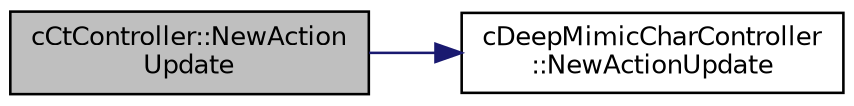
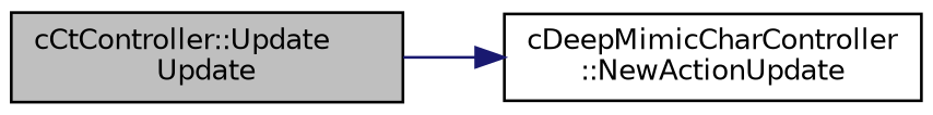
  digraph {
    rankdir=LR
    node [color=black fontname=Helvetica fontsize=10 shape=record style=filled]
-   n1 [fillcolor=grey75 fontcolor=black height=0.2 label="cCtController::NewAction\lUpdate" width=0.4]
+   n1 [fillcolor=grey75 fontcolor=black height=0.2 label="cCtController::Update\lUpdate" width=0.4]
    n2 [fillcolor=white height=0.2 label="cDeepMimicCharController\l::NewActionUpdate" width=0.4]
    n1 -> n2 [color=midnightblue fontname=Helvetica fontsize=10 labelfontname=Helvetica labelfontsize=10 style=solid]
  }
